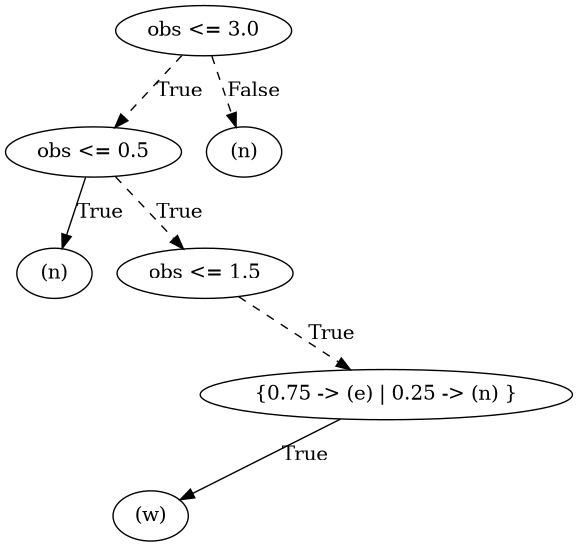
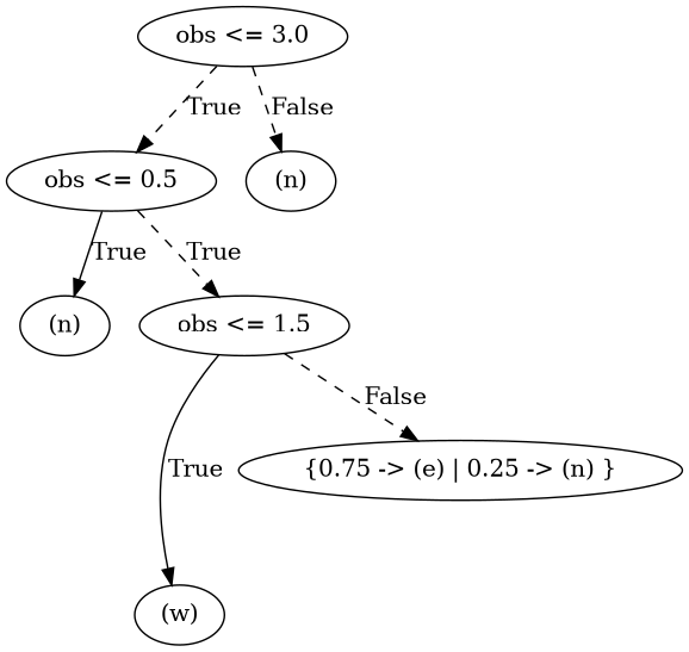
  digraph {
    edge [style=dashed]
    n1 [label="obs <= 3.0"]
    n2 [label="obs <= 0.5"]
    n3 [label="(n)"]
    n4 [label="(n)"]
    n5 [label="obs <= 1.5"]
    n6 [label="(w)"]
    n7 [label="{0.75 -> (e) | 0.25 -> (n) }"]
    n1 -> n2 [label=True]
    n1 -> n3 [label=False]
    n2 -> n4 [label=True style=""]
    n2 -> n5 [label=True]
-   n7 -> n6 [label=True style=""]
-   n5 -> n7 [label=True]
+   n5 -> n6 [label=True style=""]
+   n5 -> n7 [label=False]
  }
